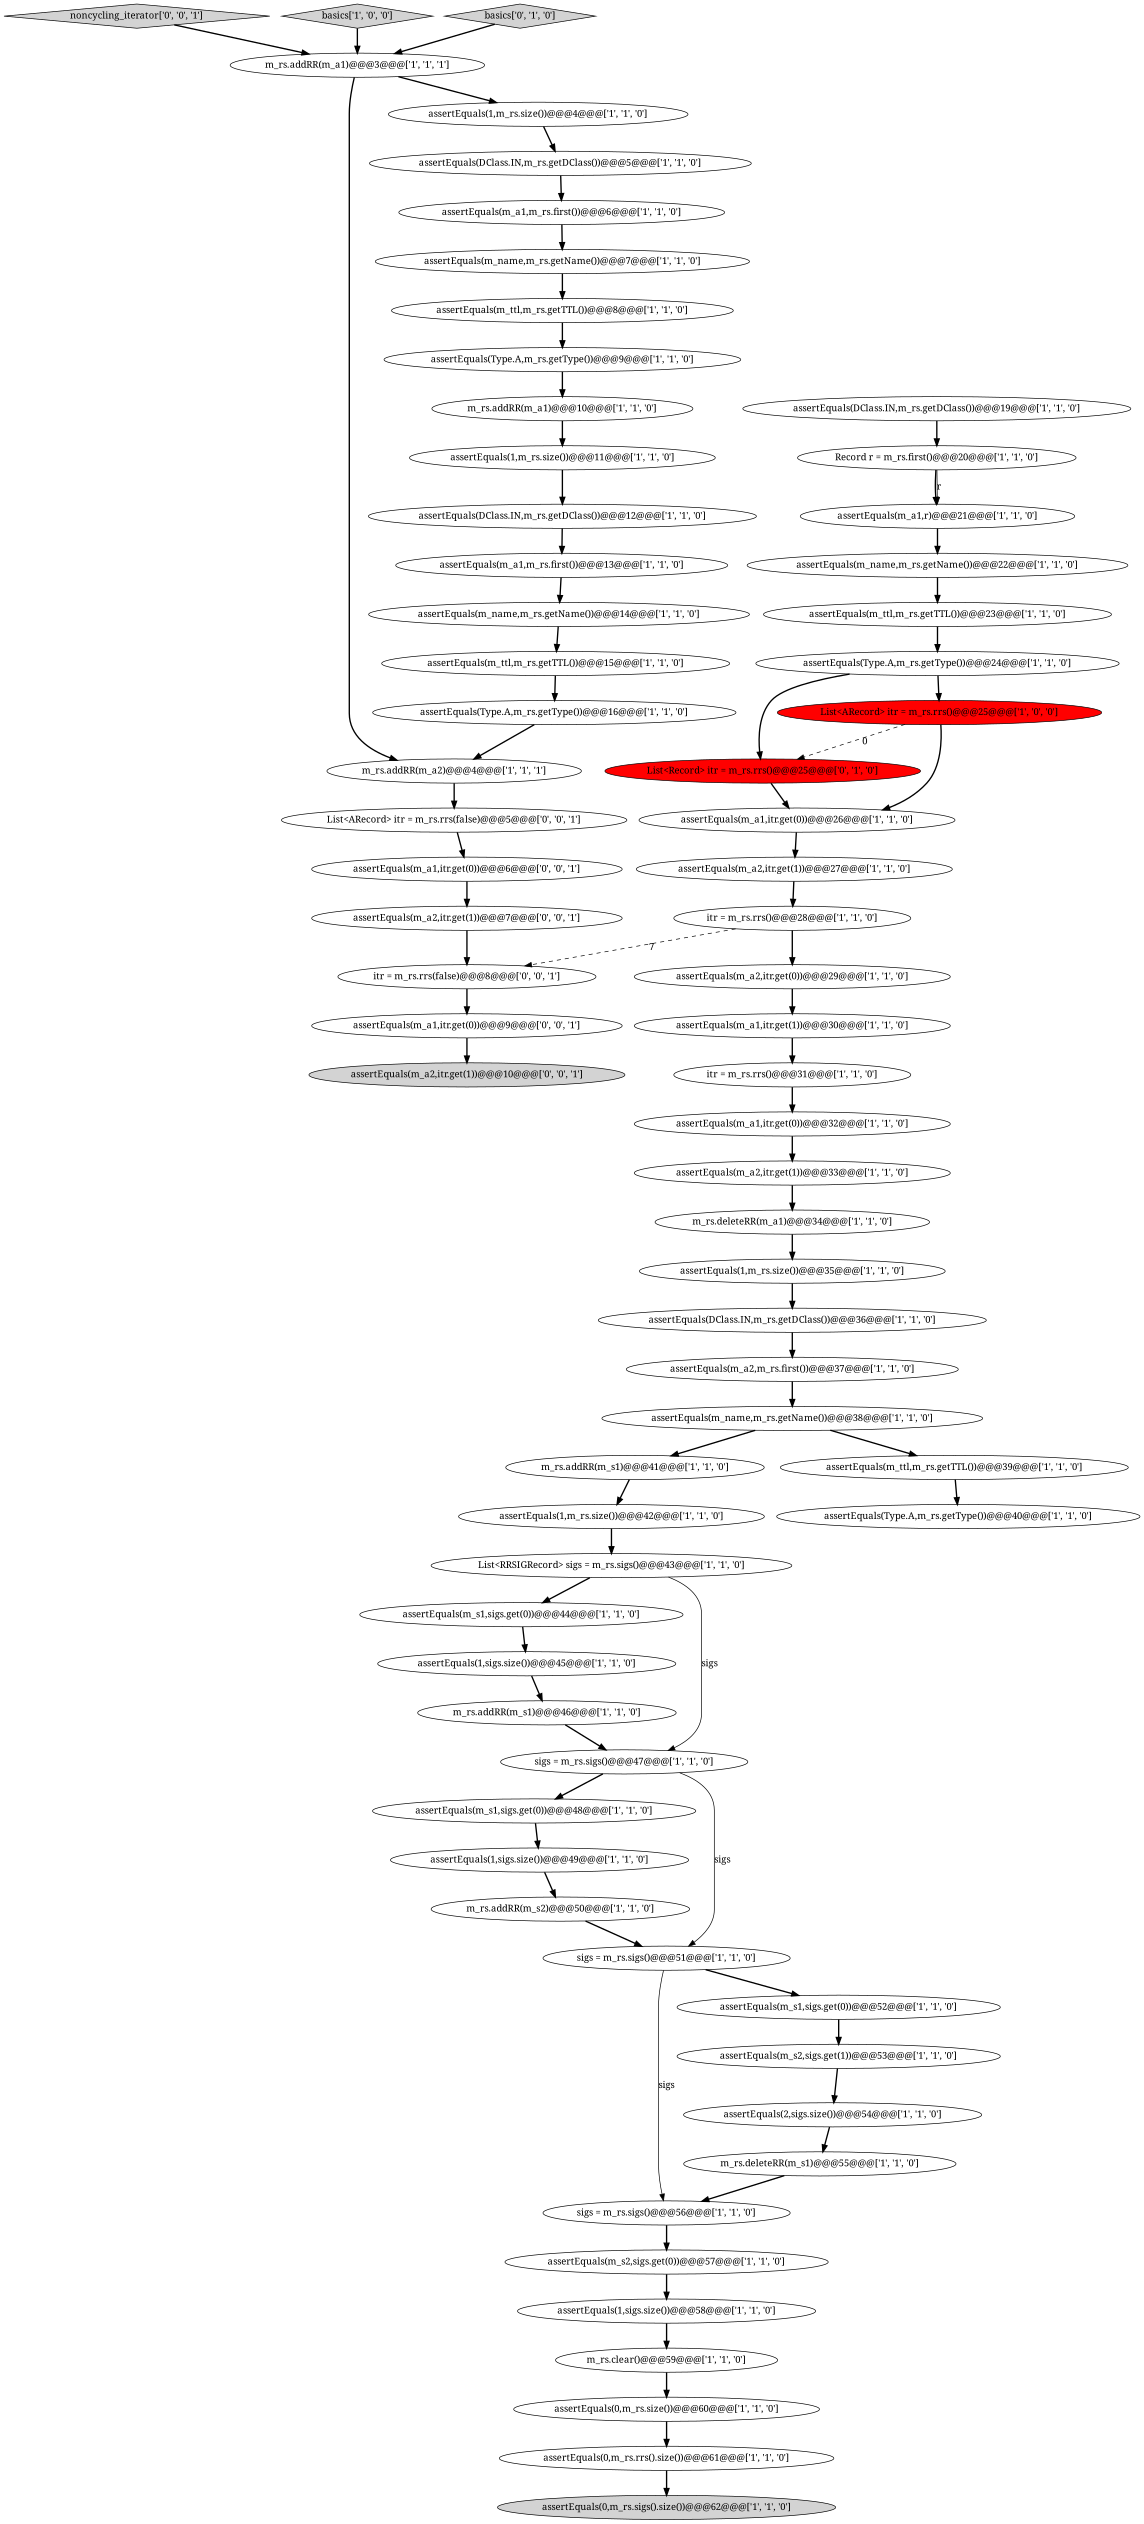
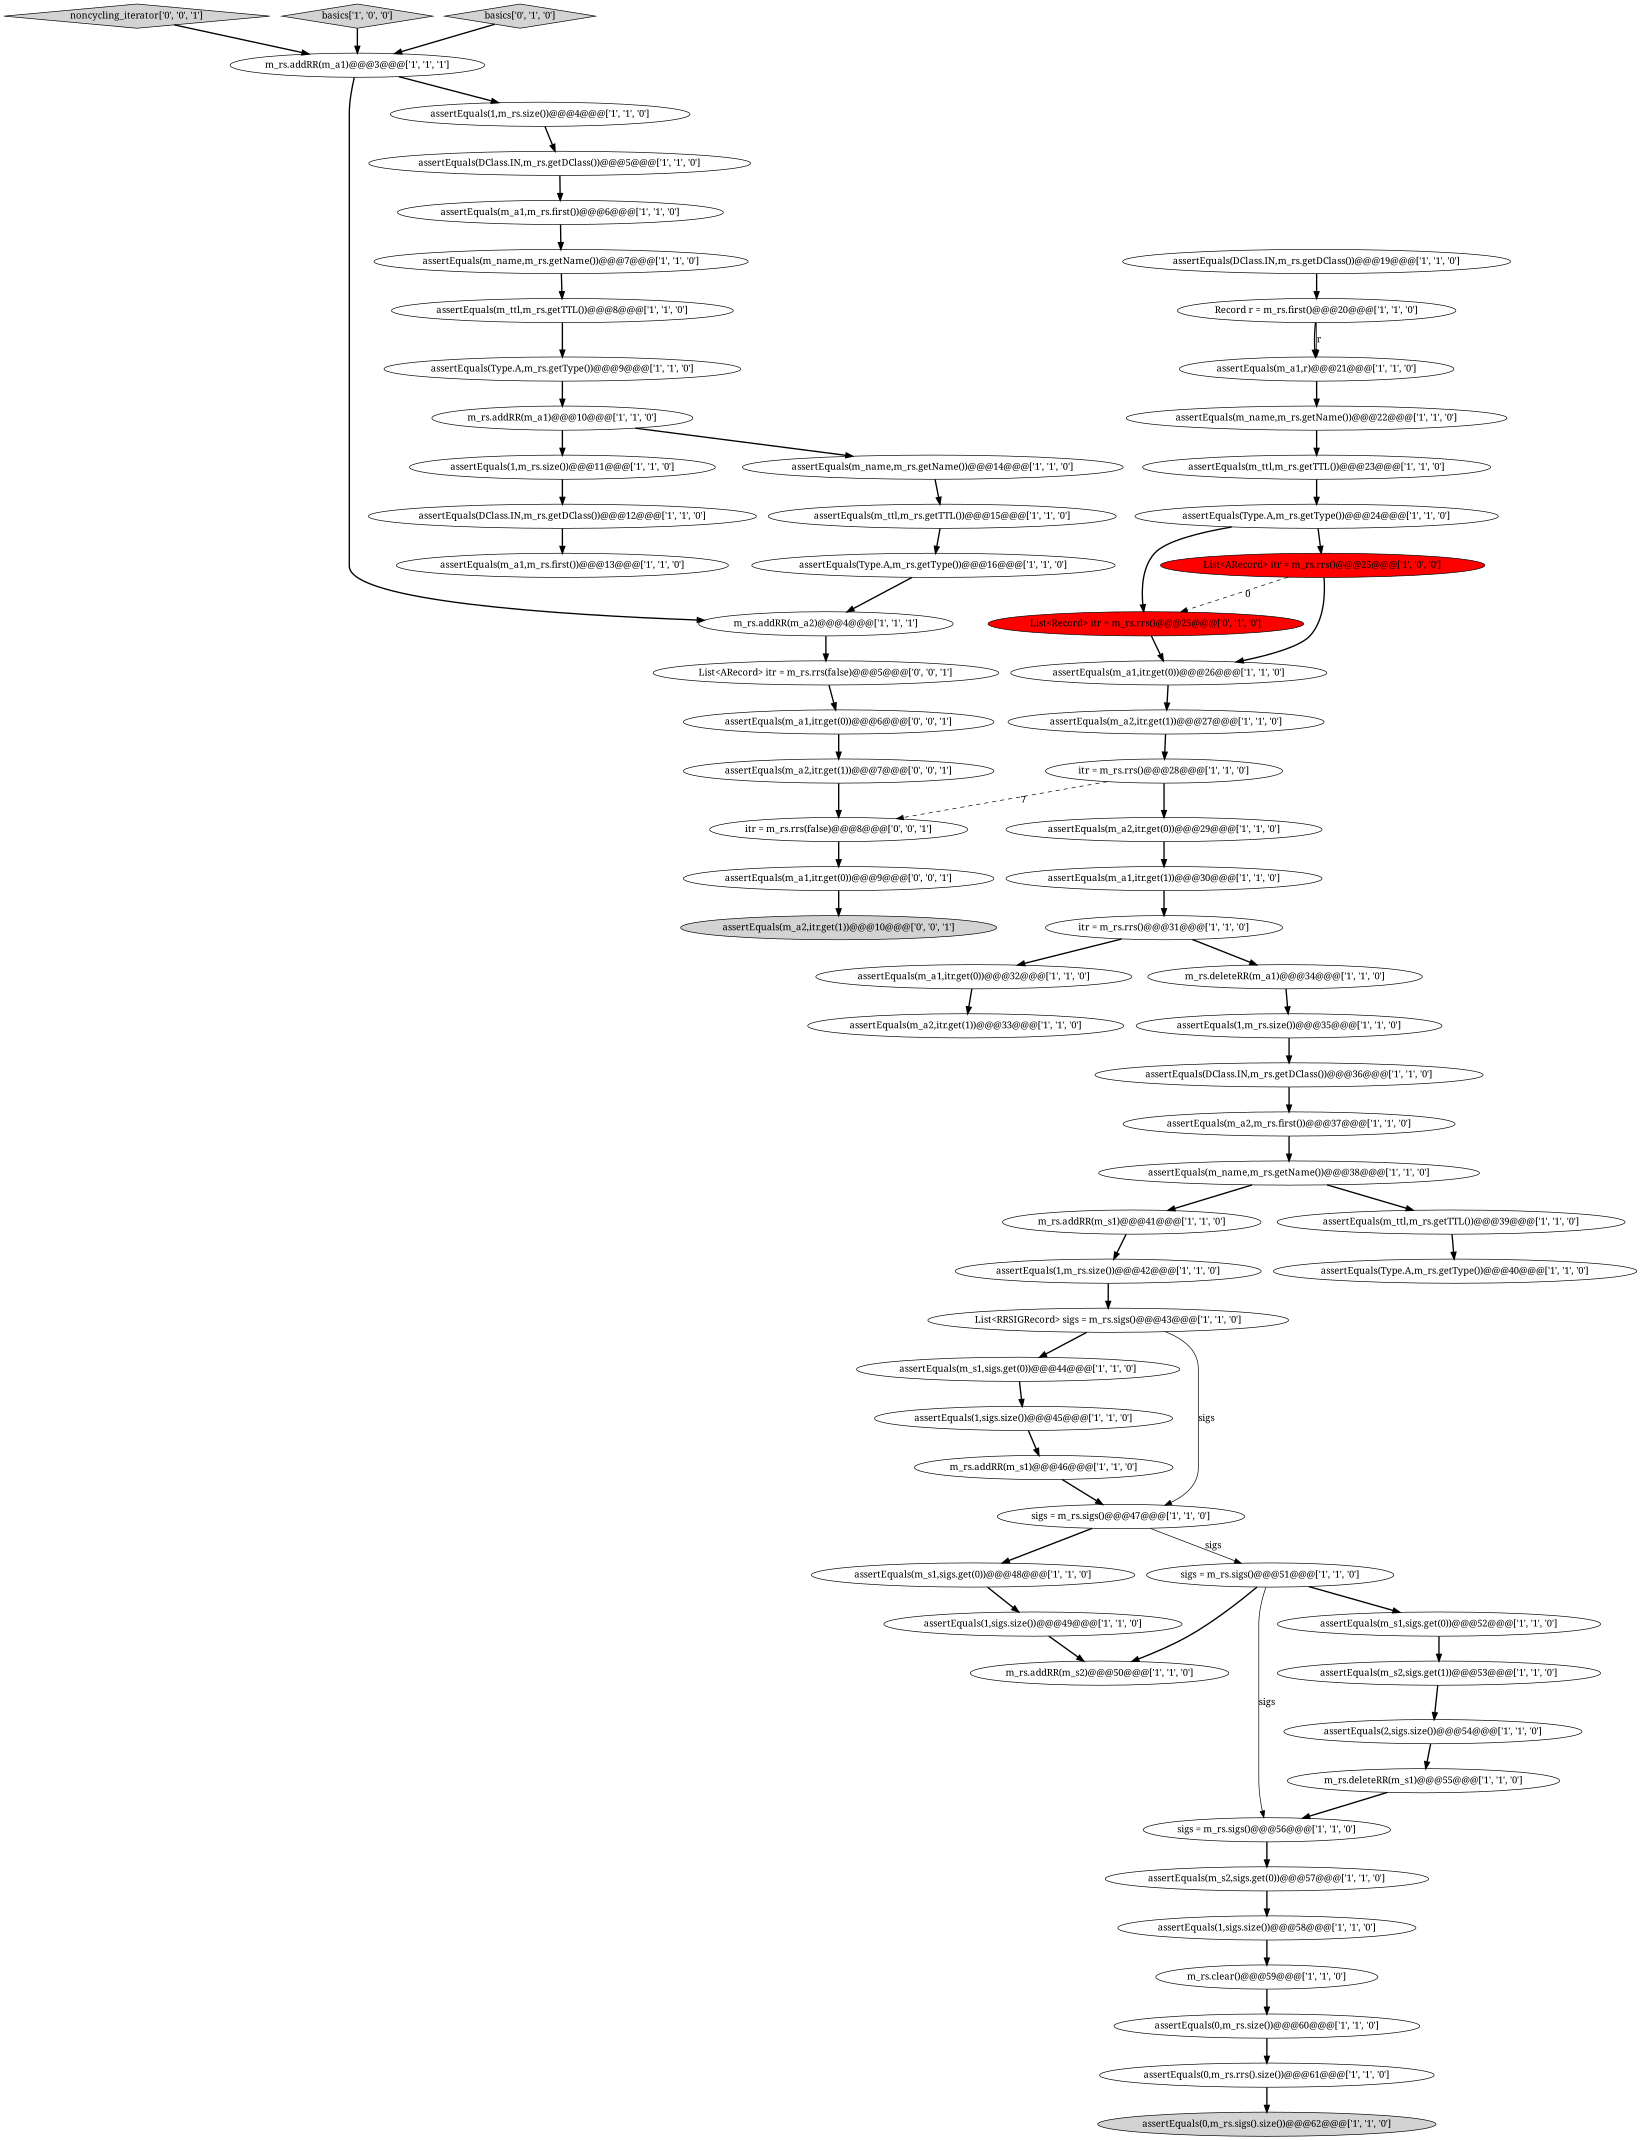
  digraph {
    fontname="Noto Serif"
    node [fillcolor=white fontname="Noto Serif" shape=ellipse style=filled]
    edge [fontname="Noto Serif" style=bold]
    n1 [fillcolor=lightgray label="assertEquals(m_a2,itr.get(1))@@@10@@@['0', '0', '1']"]
    n2 [label="assertEquals(m_s1,sigs.get(0))@@@44@@@['1', '1', '0']"]
    n3 [label="assertEquals(1,sigs.size())@@@45@@@['1', '1', '0']"]
    n4 [label="m_rs.addRR(m_s1)@@@46@@@['1', '1', '0']"]
    n5 [label="assertEquals(1,m_rs.size())@@@11@@@['1', '1', '0']"]
    n6 [label="assertEquals(DClass.IN,m_rs.getDClass())@@@12@@@['1', '1', '0']"]
    n7 [label="assertEquals(m_a1,m_rs.first())@@@13@@@['1', '1', '0']"]
    n8 [label="assertEquals(Type.A,m_rs.getType())@@@40@@@['1', '1', '0']"]
    n9 [label="m_rs.addRR(m_s1)@@@41@@@['1', '1', '0']"]
    n10 [label="assertEquals(1,m_rs.size())@@@42@@@['1', '1', '0']"]
    n11 [label="assertEquals(m_name,m_rs.getName())@@@22@@@['1', '1', '0']"]
    n12 [label="assertEquals(m_ttl,m_rs.getTTL())@@@23@@@['1', '1', '0']"]
    n13 [label="assertEquals(Type.A,m_rs.getType())@@@24@@@['1', '1', '0']"]
    n14 [fillcolor=lightgray label="noncycling_iterator['0', '0', '1']" shape=diamond]
    n15 [label="m_rs.addRR(m_a1)@@@3@@@['1', '1', '1']"]
    n16 [label="m_rs.addRR(m_a2)@@@4@@@['1', '1', '1']"]
    n17 [label="assertEquals(1,m_rs.size())@@@4@@@['1', '1', '0']"]
    n18 [label="sigs = m_rs.sigs()@@@47@@@['1', '1', '0']"]
    n19 [label="assertEquals(m_s1,sigs.get(0))@@@48@@@['1', '1', '0']"]
    n20 [label="assertEquals(1,sigs.size())@@@49@@@['1', '1', '0']"]
    n21 [label="m_rs.addRR(m_s2)@@@50@@@['1', '1', '0']"]
    n22 [label="assertEquals(m_name,m_rs.getName())@@@14@@@['1', '1', '0']"]
    n23 [fillcolor=red label="List<Record> itr = m_rs.rrs()@@@25@@@['0', '1', '0']"]
    n24 [label="assertEquals(m_a1,itr.get(0))@@@26@@@['1', '1', '0']"]
    n25 [label="assertEquals(m_a2,itr.get(1))@@@27@@@['1', '1', '0']"]
    n26 [label="assertEquals(Type.A,m_rs.getType())@@@9@@@['1', '1', '0']"]
    n27 [label="m_rs.addRR(m_a1)@@@10@@@['1', '1', '0']"]
    n28 [label="List<ARecord> itr = m_rs.rrs(false)@@@5@@@['0', '0', '1']"]
    n29 [label="assertEquals(m_a1,itr.get(0))@@@6@@@['0', '0', '1']"]
    n30 [label="sigs = m_rs.sigs()@@@51@@@['1', '1', '0']"]
    n31 [label="itr = m_rs.rrs()@@@31@@@['1', '1', '0']"]
    n32 [label="assertEquals(m_a1,itr.get(0))@@@32@@@['1', '1', '0']"]
    n33 [label="assertEquals(m_a2,itr.get(1))@@@33@@@['1', '1', '0']"]
    n34 [label="assertEquals(m_a1,m_rs.first())@@@6@@@['1', '1', '0']"]
    n35 [label="assertEquals(m_name,m_rs.getName())@@@7@@@['1', '1', '0']"]
    n36 [label="assertEquals(m_ttl,m_rs.getTTL())@@@8@@@['1', '1', '0']"]
    n37 [label="m_rs.deleteRR(m_a1)@@@34@@@['1', '1', '0']"]
    n38 [label="assertEquals(1,m_rs.size())@@@35@@@['1', '1', '0']"]
    n39 [label="itr = m_rs.rrs(false)@@@8@@@['0', '0', '1']"]
    n40 [label="assertEquals(m_a1,itr.get(0))@@@9@@@['0', '0', '1']"]
    n41 [label="List<RRSIGRecord> sigs = m_rs.sigs()@@@43@@@['1', '1', '0']"]
    n42 [fillcolor=lightgray label="assertEquals(0,m_rs.sigs().size())@@@62@@@['1', '1', '0']"]
    n43 [label="assertEquals(DClass.IN,m_rs.getDClass())@@@36@@@['1', '1', '0']"]
    n44 [label="assertEquals(m_a2,m_rs.first())@@@37@@@['1', '1', '0']"]
    n45 [label="assertEquals(m_a2,itr.get(1))@@@7@@@['0', '0', '1']"]
    n46 [label="assertEquals(m_a2,itr.get(0))@@@29@@@['1', '1', '0']"]
    n47 [label="assertEquals(m_a1,itr.get(1))@@@30@@@['1', '1', '0']"]
    n48 [label="m_rs.deleteRR(m_s1)@@@55@@@['1', '1', '0']"]
    n49 [label="sigs = m_rs.sigs()@@@56@@@['1', '1', '0']"]
    n50 [label="assertEquals(m_s2,sigs.get(0))@@@57@@@['1', '1', '0']"]
    n51 [label="assertEquals(DClass.IN,m_rs.getDClass())@@@19@@@['1', '1', '0']"]
    n52 [label="Record r = m_rs.first()@@@20@@@['1', '1', '0']"]
    n53 [label="assertEquals(m_a1,r)@@@21@@@['1', '1', '0']"]
    n54 [label="assertEquals(0,m_rs.rrs().size())@@@61@@@['1', '1', '0']"]
    n55 [fillcolor=red label="List<ARecord> itr = m_rs.rrs()@@@25@@@['1', '0', '0']"]
    n56 [label="assertEquals(m_s1,sigs.get(0))@@@52@@@['1', '1', '0']"]
    n57 [label="assertEquals(m_s2,sigs.get(1))@@@53@@@['1', '1', '0']"]
    n58 [label="assertEquals(1,sigs.size())@@@58@@@['1', '1', '0']"]
    n59 [label="assertEquals(Type.A,m_rs.getType())@@@16@@@['1', '1', '0']"]
    n60 [label="assertEquals(m_name,m_rs.getName())@@@38@@@['1', '1', '0']"]
    n61 [label="assertEquals(m_ttl,m_rs.getTTL())@@@39@@@['1', '1', '0']"]
    n62 [label="itr = m_rs.rrs()@@@28@@@['1', '1', '0']"]
    n63 [fillcolor=lightgray label="basics['1', '0', '0']" shape=diamond]
    n64 [label="assertEquals(DClass.IN,m_rs.getDClass())@@@5@@@['1', '1', '0']"]
    n65 [label="assertEquals(0,m_rs.size())@@@60@@@['1', '1', '0']"]
    n66 [label="m_rs.clear()@@@59@@@['1', '1', '0']"]
    n67 [label="assertEquals(2,sigs.size())@@@54@@@['1', '1', '0']"]
    n68 [label="assertEquals(m_ttl,m_rs.getTTL())@@@15@@@['1', '1', '0']"]
    n69 [fillcolor=lightgray label="basics['0', '1', '0']" shape=diamond]
    n2 -> n3
    n3 -> n4
    n4 -> n18
    n5 -> n6
    n6 -> n7
-   n7 -> n22
+   n27 -> n22
    n9 -> n10
    n10 -> n41
    n11 -> n12
    n12 -> n13
    n13 -> n23
    n13 -> n55
    n14 -> n15
    n15 -> n16
    n15 -> n17
    n16 -> n28
    n17 -> n64
    n18 -> n19
    n18 -> n30 [label=sigs style=solid]
    n19 -> n20
    n20 -> n21
-   n21 -> n30
+   n30 -> n21
    n22 -> n68
    n23 -> n24
    n24 -> n25
    n25 -> n62
    n26 -> n27
    n27 -> n5
    n28 -> n29
    n29 -> n45
    n30 -> n49 [label=sigs style=solid]
    n30 -> n56
    n31 -> n32
    n32 -> n33
-   n33 -> n37
+   n31 -> n37
    n34 -> n35
    n35 -> n36
    n36 -> n26
    n37 -> n38
    n38 -> n43
    n39 -> n40
    n40 -> n1
    n41 -> n2
    n41 -> n18 [label=sigs style=solid]
    n43 -> n44
    n44 -> n60
    n45 -> n39
    n46 -> n47
    n47 -> n31
    n48 -> n49
    n49 -> n50
    n50 -> n58
    n51 -> n52
    n52 -> n53
    n52 -> n53 [label=r style=solid]
    n53 -> n11
    n54 -> n42
    n55 -> n23 [label=0 style=dashed]
    n55 -> n24
    n56 -> n57
    n57 -> n67
    n58 -> n66
    n59 -> n16
    n60 -> n9
    n60 -> n61
    n61 -> n8
    n62 -> n39 [label=7 style=dashed]
    n62 -> n46
    n63 -> n15
    n64 -> n34
    n65 -> n54
    n66 -> n65
    n67 -> n48
    n68 -> n59
    n69 -> n15
  }
